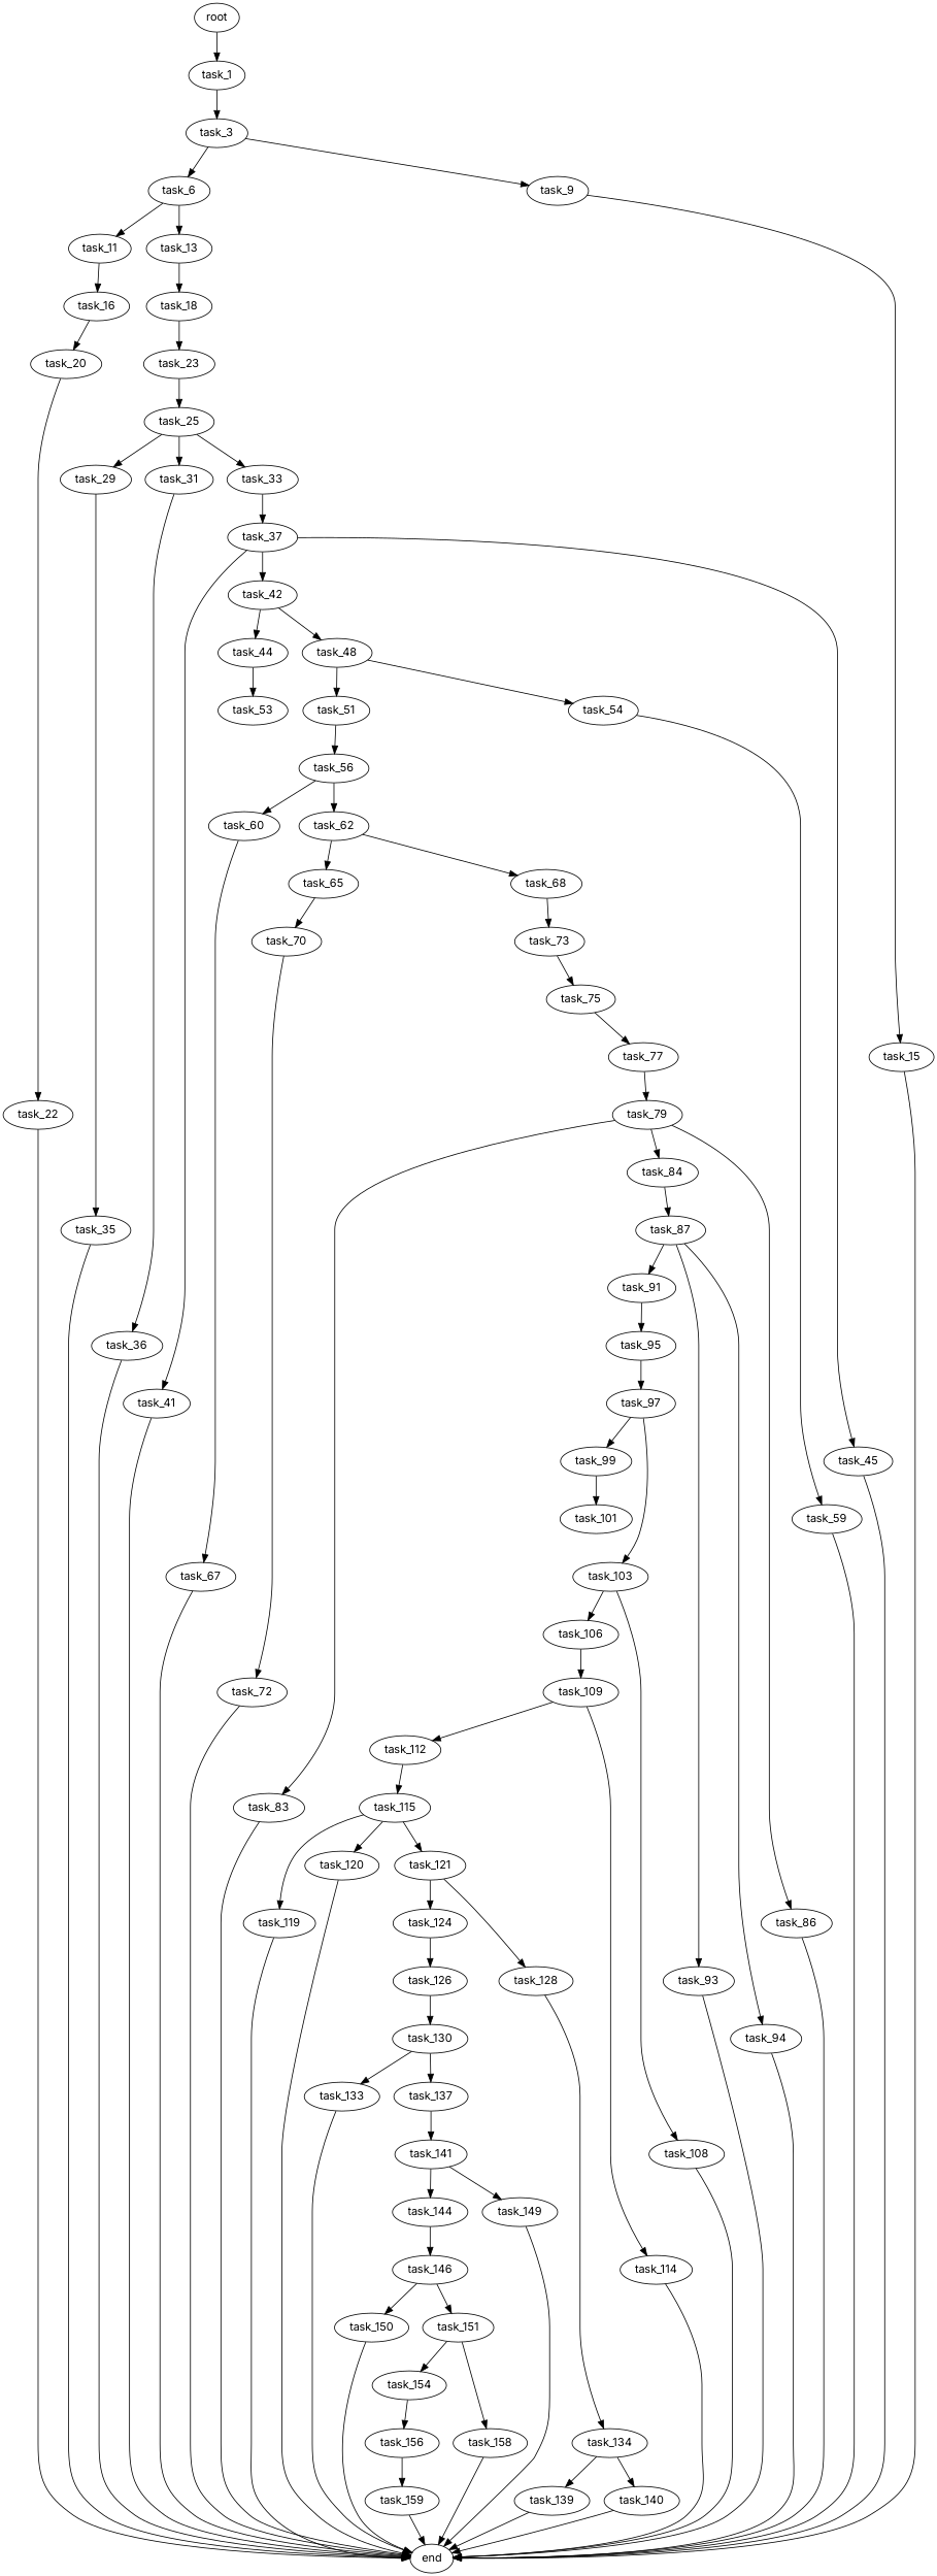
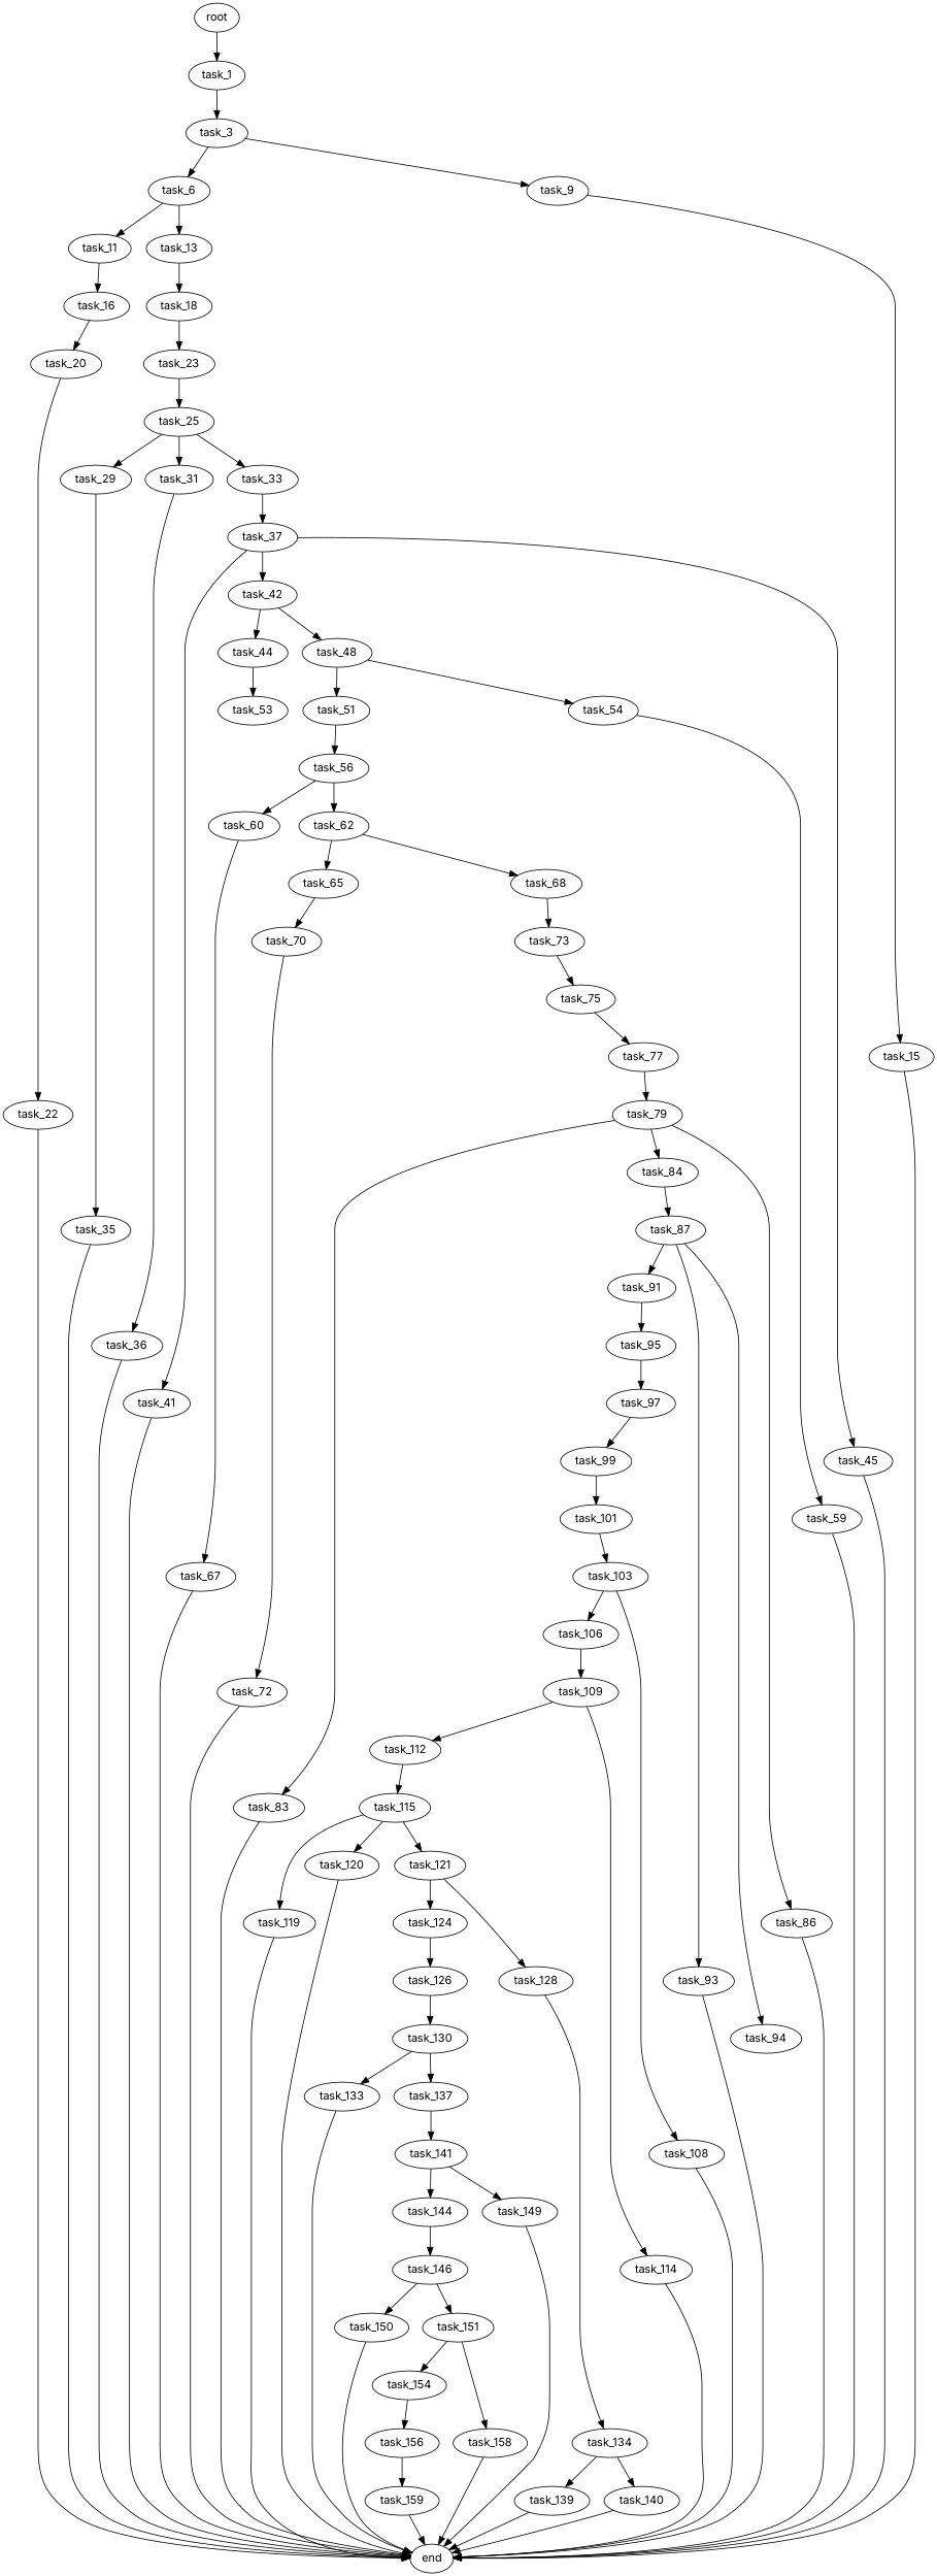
  digraph {
    fontname=Inter
    node [fontname=Inter]
    edge [fontname=Inter]
    root
    task_1
    task_3
    task_6
    task_9
    task_11
    task_13
    task_15
    task_16
    task_18
    end
    task_20
    task_23
    task_22
    task_25
    task_29
    task_31
    task_33
    task_35
    task_36
    task_37
    task_41
    task_42
    task_45
    n25 [label=task_44]
    task_48
    task_53
    task_51
    task_54
    task_56
    task_59
    task_60
    task_62
    task_67
    task_65
    task_68
    task_70
    task_73
    task_72
    task_75
    task_77
    task_79
    task_83
    task_84
    task_86
    task_87
    task_91
    task_93
    task_94
    task_95
    task_97
    task_99
    task_101
    task_103
    task_106
    task_108
    task_109
    task_112
    task_114
    task_115
    task_119
    task_120
    task_121
    task_124
    task_128
    task_126
    task_134
    task_130
    task_133
    task_137
    task_139
    task_140
    task_141
    task_144
    task_149
    task_146
    task_150
    task_151
    task_154
    task_158
    task_156
    task_159
    root -> task_1
    task_1 -> task_3
    task_3 -> task_6
    task_3 -> task_9
    task_6 -> task_11
    task_6 -> task_13
    task_9 -> task_15
    task_11 -> task_16
    task_13 -> task_18
    task_15 -> end
    task_16 -> task_20
    task_18 -> task_23
    task_20 -> task_22
    task_23 -> task_25
    task_22 -> end
    task_25 -> task_29
    task_25 -> task_31
    task_25 -> task_33
    task_29 -> task_35
    task_31 -> task_36
    task_33 -> task_37
    task_35 -> end
    task_36 -> end
    task_37 -> task_41
    task_37 -> task_42
    task_37 -> task_45
    task_41 -> end
    task_42 -> n25
    task_42 -> task_48
    task_45 -> end
    n25 -> task_53
    task_48 -> task_51
    task_48 -> task_54
    task_51 -> task_56
    task_54 -> task_59
    task_56 -> task_60
    task_56 -> task_62
    task_59 -> end
    task_60 -> task_67
    task_62 -> task_65
    task_62 -> task_68
    task_67 -> end
    task_65 -> task_70
    task_68 -> task_73
    task_70 -> task_72
    task_73 -> task_75
    task_72 -> end
    task_75 -> task_77
    task_77 -> task_79
    task_79 -> task_83
    task_79 -> task_84
    task_79 -> task_86
    task_83 -> end
    task_84 -> task_87
    task_86 -> end
    task_87 -> task_91
    task_87 -> task_93
    task_87 -> task_94
    task_91 -> task_95
    task_93 -> end
-   task_94 -> end
    task_95 -> task_97
    task_97 -> task_99
    task_99 -> task_101
-   task_97 -> task_103
+   task_101 -> task_103
    task_103 -> task_106
    task_103 -> task_108
    task_106 -> task_109
    task_108 -> end
    task_109 -> task_112
    task_109 -> task_114
    task_112 -> task_115
    task_114 -> end
    task_115 -> task_119
    task_115 -> task_120
    task_115 -> task_121
    task_119 -> end
    task_120 -> end
    task_121 -> task_124
    task_121 -> task_128
    task_124 -> task_126
    task_128 -> task_134
    task_126 -> task_130
    task_134 -> task_139
    task_134 -> task_140
    task_130 -> task_133
    task_130 -> task_137
    task_133 -> end
    task_137 -> task_141
    task_139 -> end
    task_140 -> end
    task_141 -> task_144
    task_141 -> task_149
    task_144 -> task_146
    task_149 -> end
    task_146 -> task_150
    task_146 -> task_151
    task_150 -> end
    task_151 -> task_154
    task_151 -> task_158
    task_154 -> task_156
    task_158 -> end
    task_156 -> task_159
    task_159 -> end
  }
